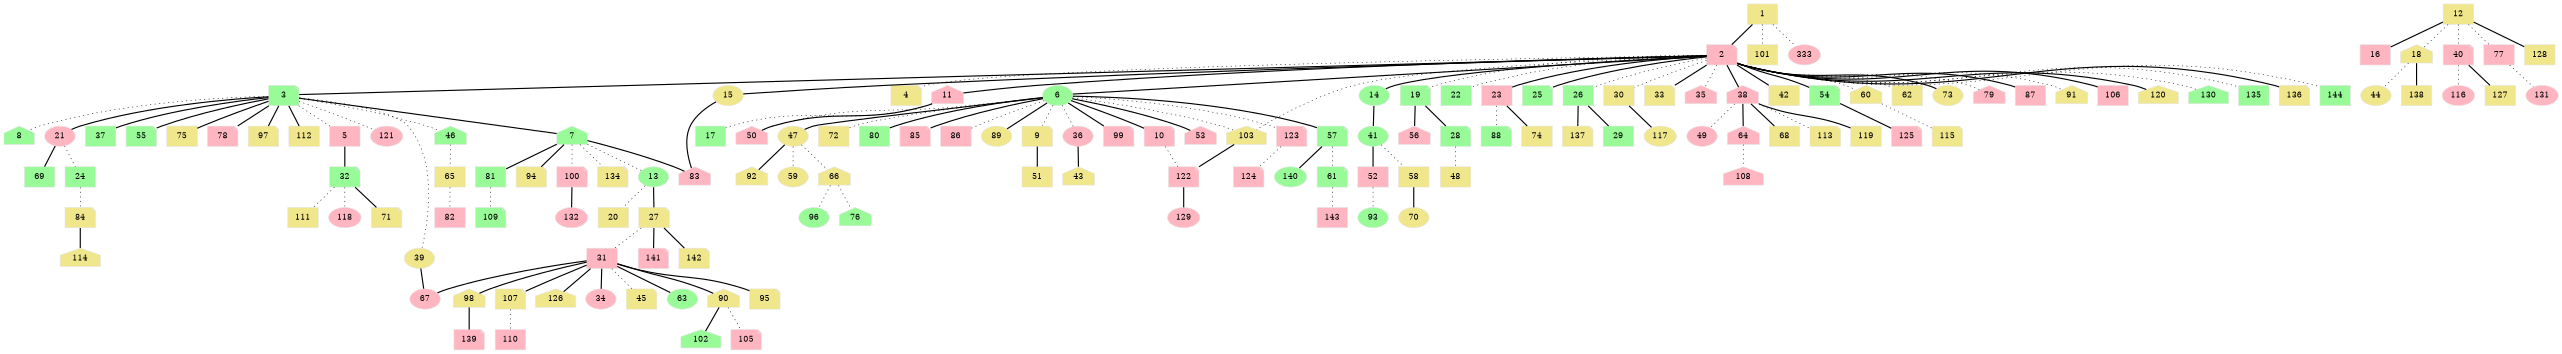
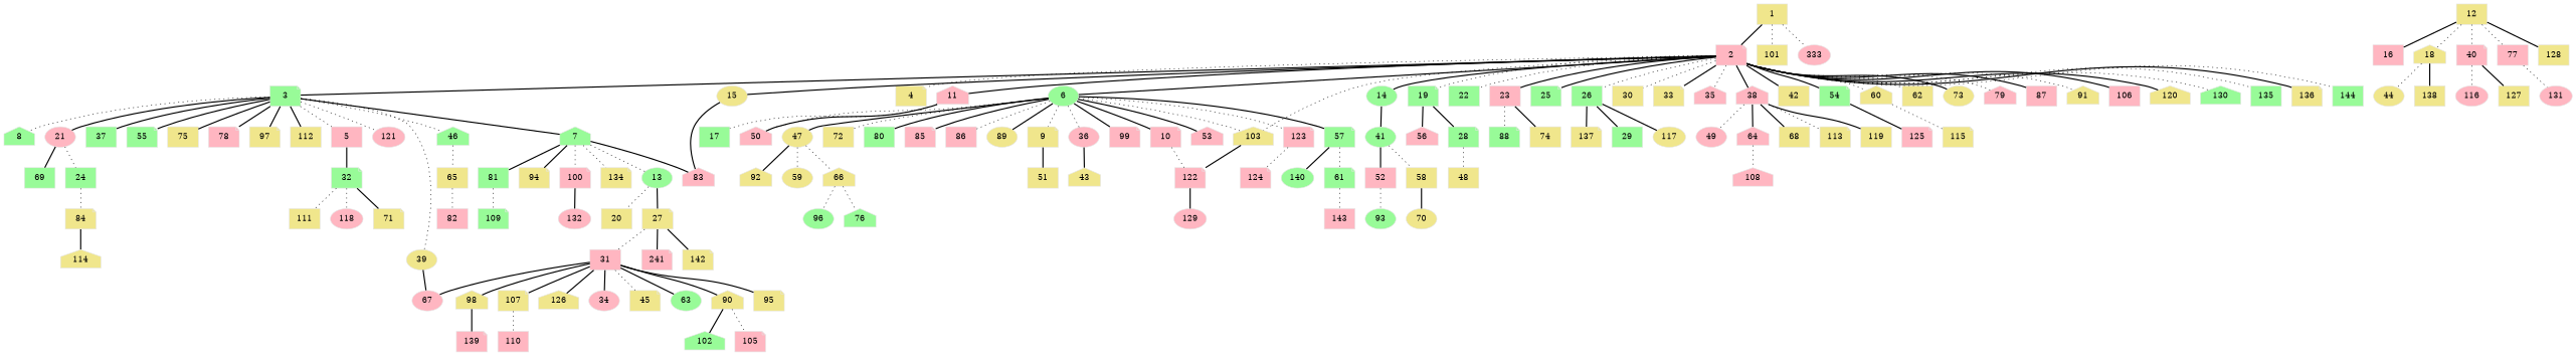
  graph {
    node [color=gray90 fillcolor=khaki shape=box style=filled]
    edge [style=bold]
    2 [fillcolor=lightpink shape=note]
    1
    101
    n4 [fillcolor=lightpink label=333 shape=ellipse]
    3 [fillcolor=palegreen shape=note]
    4 [shape=note]
    6 [fillcolor=palegreen shape=ellipse]
    11 [fillcolor=lightpink shape=house]
    14 [fillcolor=palegreen shape=ellipse]
    15 [shape=ellipse]
    19 [fillcolor=palegreen shape=note]
    22 [fillcolor=palegreen]
    23 [fillcolor=lightpink]
    25 [fillcolor=palegreen shape=note]
    26 [fillcolor=palegreen]
    30
    33 [shape=note]
    35 [fillcolor=lightpink shape=house]
    38 [fillcolor=lightpink shape=house]
    42
    54 [fillcolor=palegreen shape=note]
    60 [shape=house]
    62
    73 [shape=ellipse]
    79 [fillcolor=lightpink shape=house]
    87 [fillcolor=lightpink]
    91 [shape=house]
    103 [shape=house]
    106 [fillcolor=lightpink]
    120 [shape=house]
    130 [fillcolor=palegreen shape=house]
    135 [fillcolor=palegreen]
    136 [shape=note]
    144 [fillcolor=palegreen]
    5 [fillcolor=lightpink]
    7 [fillcolor=palegreen shape=house]
    8 [fillcolor=palegreen shape=house]
    21 [fillcolor=lightpink shape=ellipse]
    37 [fillcolor=palegreen]
    39 [shape=ellipse]
    46 [fillcolor=palegreen shape=house]
    55 [fillcolor=palegreen shape=note]
    75
    78 [fillcolor=lightpink shape=note]
    97 [shape=note]
    112
    121 [fillcolor=lightpink shape=ellipse]
    9 [shape=note]
    10 [fillcolor=lightpink shape=note]
    36 [fillcolor=lightpink shape=ellipse]
    47 [shape=ellipse]
    50 [fillcolor=lightpink shape=house]
    53 [fillcolor=lightpink shape=house]
    57 [fillcolor=palegreen shape=note]
    72
    80 [fillcolor=palegreen]
    85 [fillcolor=lightpink shape=note]
    86 [fillcolor=lightpink]
    89 [shape=ellipse]
    99 [fillcolor=lightpink shape=note]
    123 [fillcolor=lightpink shape=note]
    17 [fillcolor=palegreen]
    41 [fillcolor=palegreen shape=ellipse]
    83 [fillcolor=lightpink shape=house]
    28 [fillcolor=palegreen shape=note]
    56 [fillcolor=lightpink shape=house]
    74
    88 [fillcolor=palegreen shape=note]
    29 [fillcolor=palegreen]
    117 [shape=ellipse]
    137 [shape=note]
    49 [fillcolor=lightpink shape=ellipse]
    64 [fillcolor=lightpink shape=house]
    68
    113 [shape=note]
    119
    125 [fillcolor=lightpink shape=note]
    115 [shape=note]
    122 [fillcolor=lightpink shape=note]
    32 [fillcolor=palegreen shape=note]
    13 [fillcolor=palegreen shape=ellipse]
    81 [fillcolor=palegreen]
    94 [shape=note]
    100 [fillcolor=lightpink shape=note]
    134 [shape=note]
    24 [fillcolor=palegreen]
    69 [fillcolor=palegreen]
    67 [fillcolor=lightpink shape=ellipse]
    65
    71 [shape=note]
    111
    118 [fillcolor=lightpink shape=ellipse]
    51
    16 [fillcolor=lightpink]
    12
    18 [shape=house]
    40 [fillcolor=lightpink shape=note]
    77 [fillcolor=lightpink]
    128
    43 [shape=house]
    59 [shape=ellipse]
    66 [shape=house]
    92 [shape=house]
    61 [fillcolor=palegreen shape=note]
    140 [fillcolor=palegreen shape=ellipse]
    124 [fillcolor=lightpink shape=note]
    20
    27 [shape=note]
    109 [fillcolor=palegreen shape=note]
    132 [fillcolor=lightpink shape=ellipse]
    129 [fillcolor=lightpink shape=ellipse]
    44 [shape=ellipse]
    138
    116 [fillcolor=lightpink shape=ellipse]
    127
    131 [fillcolor=lightpink shape=ellipse]
    31 [fillcolor=lightpink]
-   141 [fillcolor=lightpink shape=note]
+   141 [fillcolor=lightpink shape=note label=241]
    142 [shape=note]
    52 [fillcolor=lightpink]
    58
    48
    84 [shape=note]
    114 [shape=house]
    34 [fillcolor=lightpink shape=ellipse]
    45 [shape=note]
    63 [fillcolor=palegreen shape=ellipse]
    90 [shape=house]
    95 [shape=note]
    98 [shape=house]
    107 [shape=note]
    126 [shape=house]
    102 [fillcolor=palegreen shape=house]
    105 [fillcolor=lightpink shape=note]
    139 [fillcolor=lightpink shape=note]
    110 [fillcolor=lightpink]
    108 [fillcolor=lightpink shape=house]
    93 [fillcolor=palegreen shape=ellipse]
    70 [shape=ellipse]
    82 [fillcolor=lightpink]
    76 [fillcolor=palegreen shape=house]
    96 [fillcolor=palegreen shape=ellipse]
    143 [fillcolor=lightpink]
    2 -- 3
    2 -- 4 [style=dotted]
    2 -- 6
    2 -- 11
    2 -- 14
    2 -- 15
    2 -- 19 [style=dotted]
    2 -- 22 [style=dotted]
    2 -- 23
    2 -- 25
    2 -- 26 [style=dotted]
    2 -- 30 [style=dotted]
    2 -- 33
    2 -- 35 [style=dotted]
    2 -- 38
    2 -- 42
    2 -- 54
    2 -- 60 [style=dotted]
    2 -- 62 [style=dotted]
    2 -- 73
    2 -- 79 [style=dotted]
    2 -- 87
    2 -- 91 [style=dotted]
    2 -- 103 [style=dotted]
    2 -- 106
    2 -- 120
    2 -- 130 [style=dotted]
    2 -- 135 [style=dotted]
    2 -- 136
    2 -- 144 [style=dotted]
    1 -- 2
    1 -- 101 [style=dotted]
    1 -- n4 [style=dotted]
    3 -- 5 [style=dotted]
    3 -- 7
    3 -- 8 [style=dotted]
    3 -- 21
    3 -- 37
    3 -- 39 [style=dotted]
    3 -- 46 [style=dotted]
    3 -- 55
    3 -- 75
    3 -- 78
    3 -- 97
    3 -- 112
    3 -- 121 [style=dotted]
    6 -- 103 [style=dotted]
    6 -- 9 [style=dotted]
    6 -- 10
    6 -- 36 [style=dotted]
    6 -- 47
    6 -- 50 [style=dotted]
    6 -- 53
    6 -- 57
    6 -- 72 [style=dotted]
    6 -- 80
    6 -- 85
    6 -- 86 [style=dotted]
    6 -- 89
    6 -- 99
    6 -- 123 [style=dotted]
    11 -- 50
    11 -- 17 [style=dotted]
    14 -- 41
    15 -- 83
    19 -- 28
    19 -- 56
    23 -- 74
    23 -- 88 [style=dotted]
    26 -- 29
-   30 -- 117
+   26 -- 117
    26 -- 137
    38 -- 49 [style=dotted]
    38 -- 64
    38 -- 68
    38 -- 113 [style=dotted]
    38 -- 119
    54 -- 125
    60 -- 115 [style=dotted]
    103 -- 122
    5 -- 32
    7 -- 83
    7 -- 13 [style=dotted]
    7 -- 81
    7 -- 94
    7 -- 100 [style=dotted]
    7 -- 134 [style=dotted]
    21 -- 24 [style=dotted]
    21 -- 69
    39 -- 67
    46 -- 65 [style=dotted]
    9 -- 51
    10 -- 122 [style=dotted]
    36 -- 43
    47 -- 59 [style=dotted]
    47 -- 66 [style=dotted]
    47 -- 92
    57 -- 61 [style=dotted]
    57 -- 140
    123 -- 124 [style=dotted]
    41 -- 52
    41 -- 58 [style=dotted]
    28 -- 48 [style=dotted]
    64 -- 108 [style=dotted]
    122 -- 129
    32 -- 71
    32 -- 111 [style=dotted]
    32 -- 118 [style=dotted]
    13 -- 20 [style=dotted]
    13 -- 27
    81 -- 109 [style=dotted]
    100 -- 132
    24 -- 84 [style=dotted]
    65 -- 82 [style=dotted]
    12 -- 16
    12 -- 18 [style=dotted]
    12 -- 40 [style=dotted]
    12 -- 77 [style=dotted]
    12 -- 128
    18 -- 44 [style=dotted]
    18 -- 138
    40 -- 116 [style=dotted]
    40 -- 127
    77 -- 131 [style=dotted]
    66 -- 76 [style=dotted]
    66 -- 96 [style=dotted]
    61 -- 143 [style=dotted]
    27 -- 31 [style=dotted]
    27 -- 141
    27 -- 142
    31 -- 67
    31 -- 34
    31 -- 45 [style=dotted]
    31 -- 63
    31 -- 90
    31 -- 95
    31 -- 98
    31 -- 107
    31 -- 126
    52 -- 93 [style=dotted]
    58 -- 70
    84 -- 114
    90 -- 102
    90 -- 105 [style=dotted]
    98 -- 139
    107 -- 110 [style=dotted]
  }
